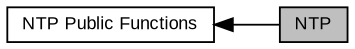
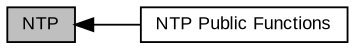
  digraph {
    rankdir=LR
    fontname="Liberation Sans"
    node [color=black fontname="Liberation Sans" fontsize=10 shape=box style=filled]
    n1 [fillcolor=grey75 fontcolor=black height=0.2 label=NTP width=0.4]
    n2 [fillcolor=white height=0.2 label="NTP Public Functions" width=0.4]
-   n2 -> n1 [dir=back fontname="Liberation Sans" fontsize=10 labelfontname=Helvetica labelfontsize=10 shape=plaintext style=solid]
+   n1 -> n2 [dir=back fontname="Liberation Sans" fontsize=10 labelfontname=Helvetica labelfontsize=10 shape=plaintext style=solid]
  }
